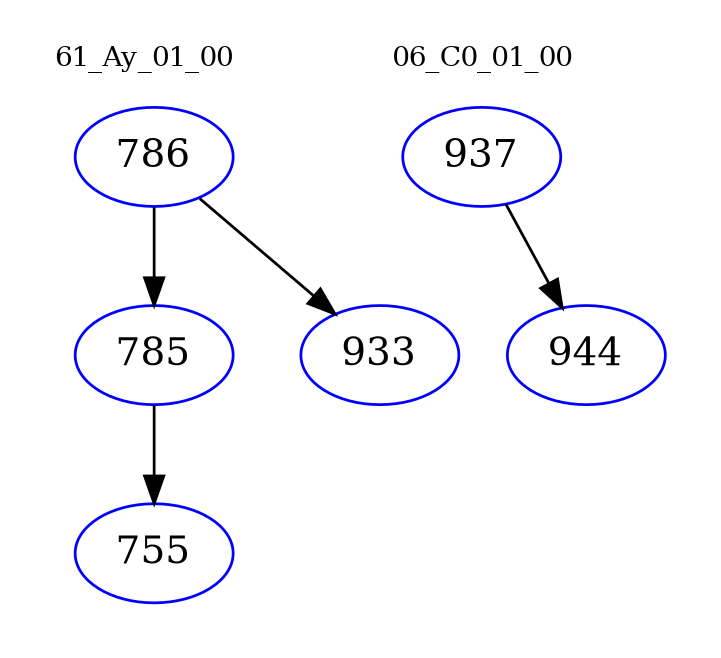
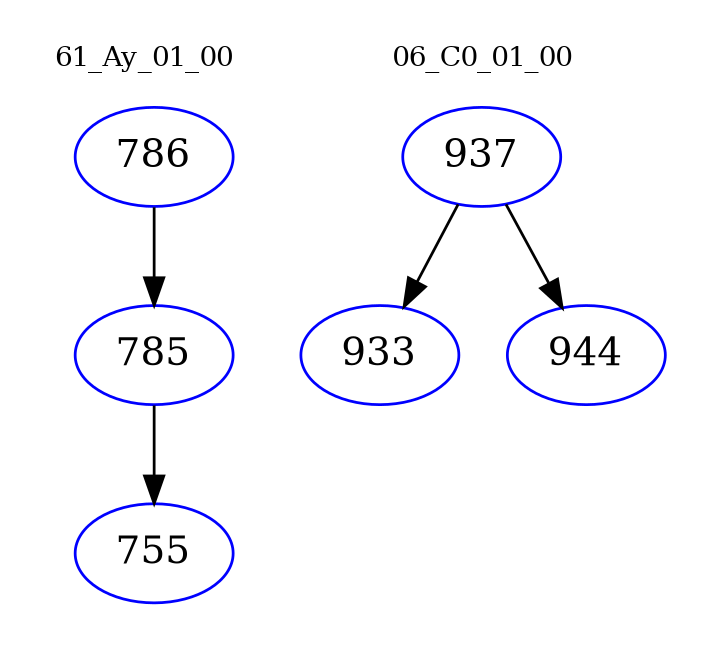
  digraph {
    node [color=blue]
    edge [color=black]
    n1 [label=785]
    n2 [label=755]
    n3 [label=786]
    n4 [label=937]
    n5 [label=933]
    n6 [label=944]
    subgraph cluster_1 {
      color=white
      fontsize=10
      label="61_Ay_01_00"
      n1
      n2
      n3
    }
    subgraph cluster_2 {
      color=white
      fontsize=10
      label="06_C0_01_00"
      n4
      n5
      n6
    }
    n1 -> n2
    n3 -> n1
-   n3 -> n5
+   n4 -> n5
    n4 -> n6
  }
